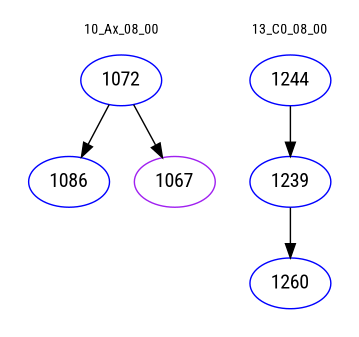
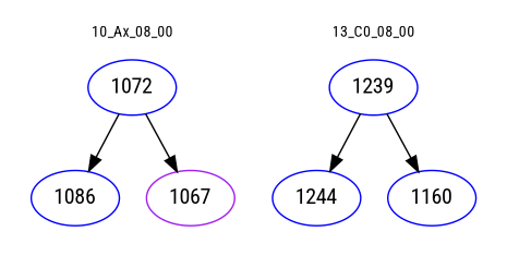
  digraph {
    fontname="Roboto Condensed"
    node [color=blue fontname="Roboto Condensed"]
    edge [color=black fontname="Roboto Condensed"]
    n1 [label=1072]
    n2 [label=1086]
    n3 [color=purple label=1067]
    n4 [label=1239]
    n5 [label=1244]
-   n6 [label=1260]
+   n6 [label=1160]
    subgraph cluster_1 {
      color=white
      fontsize=10
      label="10_Ax_08_00"
      n1
      n2
      n3
    }
    subgraph cluster_2 {
      color=white
      fontsize=10
      label="13_C0_08_00"
      n4
      n5
      n6
    }
    n1 -> n2
    n1 -> n3
-   n5 -> n4
+   n4 -> n5
    n4 -> n6
  }
